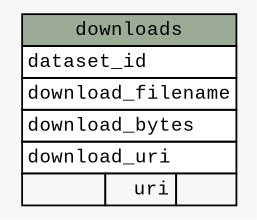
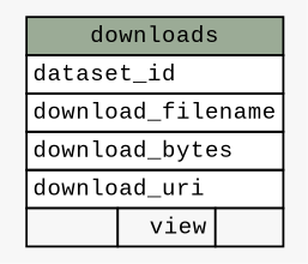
  digraph {
    bgcolor="#f7f7f7"
    fontname="Liberation Mono"
    fontsize=11
    nodesep=0.18
    rankdir=RL
    ranksep=0.46
-   n1 [fontname="Liberation Mono" fontsize=11 label=<     <TABLE BORDER="0" CELLBORDER="1" CELLSPACING="0" BGCOLOR="#ffffff">       <TR><TD COLSPAN="3" BGCOLOR="#9bab96" ALIGN="CENTER">downloads</TD></TR>       <TR><TD PORT="dataset_id" COLSPAN="3" ALIGN="LEFT">dataset_id</TD></TR>       <TR><TD PORT="download_filename" COLSPAN="3" ALIGN="LEFT">download_filename</TD></TR>       <TR><TD PORT="download_bytes" COLSPAN="3" ALIGN="LEFT">download_bytes</TD></TR>       <TR><TD PORT="download_uri" COLSPAN="3" ALIGN="LEFT">download_uri</TD></TR>       <TR><TD ALIGN="LEFT" BGCOLOR="#f7f7f7">  </TD><TD ALIGN="RIGHT" BGCOLOR="#f7f7f7">uri</TD><TD ALIGN="RIGHT" BGCOLOR="#f7f7f7">  </TD></TR>     </TABLE>> shape=plaintext]
+   n1 [fontname="Liberation Mono" fontsize=11 label=<     <TABLE BORDER="0" CELLBORDER="1" CELLSPACING="0" BGCOLOR="#ffffff">       <TR><TD COLSPAN="3" BGCOLOR="#9bab96" ALIGN="CENTER">downloads</TD></TR>       <TR><TD PORT="dataset_id" COLSPAN="3" ALIGN="LEFT">dataset_id</TD></TR>       <TR><TD PORT="download_filename" COLSPAN="3" ALIGN="LEFT">download_filename</TD></TR>       <TR><TD PORT="download_bytes" COLSPAN="3" ALIGN="LEFT">download_bytes</TD></TR>       <TR><TD PORT="download_uri" COLSPAN="3" ALIGN="LEFT">download_uri</TD></TR>       <TR><TD ALIGN="LEFT" BGCOLOR="#f7f7f7">  </TD><TD ALIGN="RIGHT" BGCOLOR="#f7f7f7">view</TD><TD ALIGN="RIGHT" BGCOLOR="#f7f7f7">  </TD></TR>     </TABLE>> shape=plaintext]
  }
